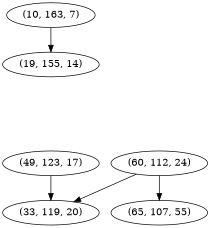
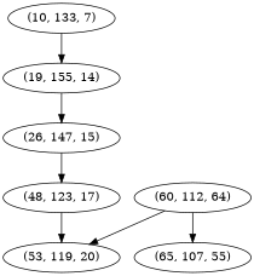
  digraph {
    n1 [label="(19, 155, 14)"]
-   "(10, 163, 7)"
-   "(49, 123, 17)"
-   "(53, 119, 20)" [label="(33, 119, 20)"]
-   "(60, 112, 24)"
+   "(10, 163, 7)" [label="(10, 133, 7)"]
+   "(26, 147, 15)"
+   "(49, 123, 17)" [label="(48, 123, 17)"]
+   "(53, 119, 20)"
+   "(60, 112, 24)" [label="(60, 112, 64)"]
    n7 [label="(65, 107, 55)"]
+   n1 -> "(26, 147, 15)"
    "(10, 163, 7)" -> n1
+   "(26, 147, 15)" -> "(49, 123, 17)"
    "(49, 123, 17)" -> "(53, 119, 20)"
    "(60, 112, 24)" -> "(53, 119, 20)"
    "(60, 112, 24)" -> n7
  }
